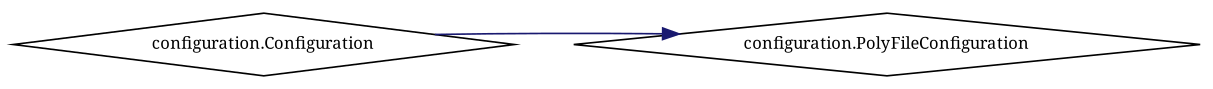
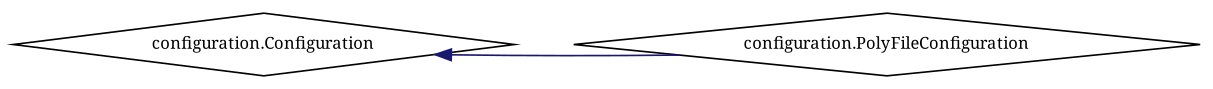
  digraph {
    rankdir=LR
    fontname="Noto Serif"
    node [color=black fillcolor=white fontname="Noto Serif" fontsize=10 shape=diamond style=filled]
    n1 [height=0.2 label="configuration.Configuration" width=0.4]
    n2 [height=0.2 label="configuration.PolyFileConfiguration" width=0.4]
-   n2 -> n1 [color=midnightblue dir=back fontname="Noto Serif" fontsize=10 labelfontname=Helvetica labelfontsize=10 style=solid]
+   n1 -> n2 [color=midnightblue dir=back fontname="Noto Serif" fontsize=10 labelfontname=Helvetica labelfontsize=10 style=solid]
  }
